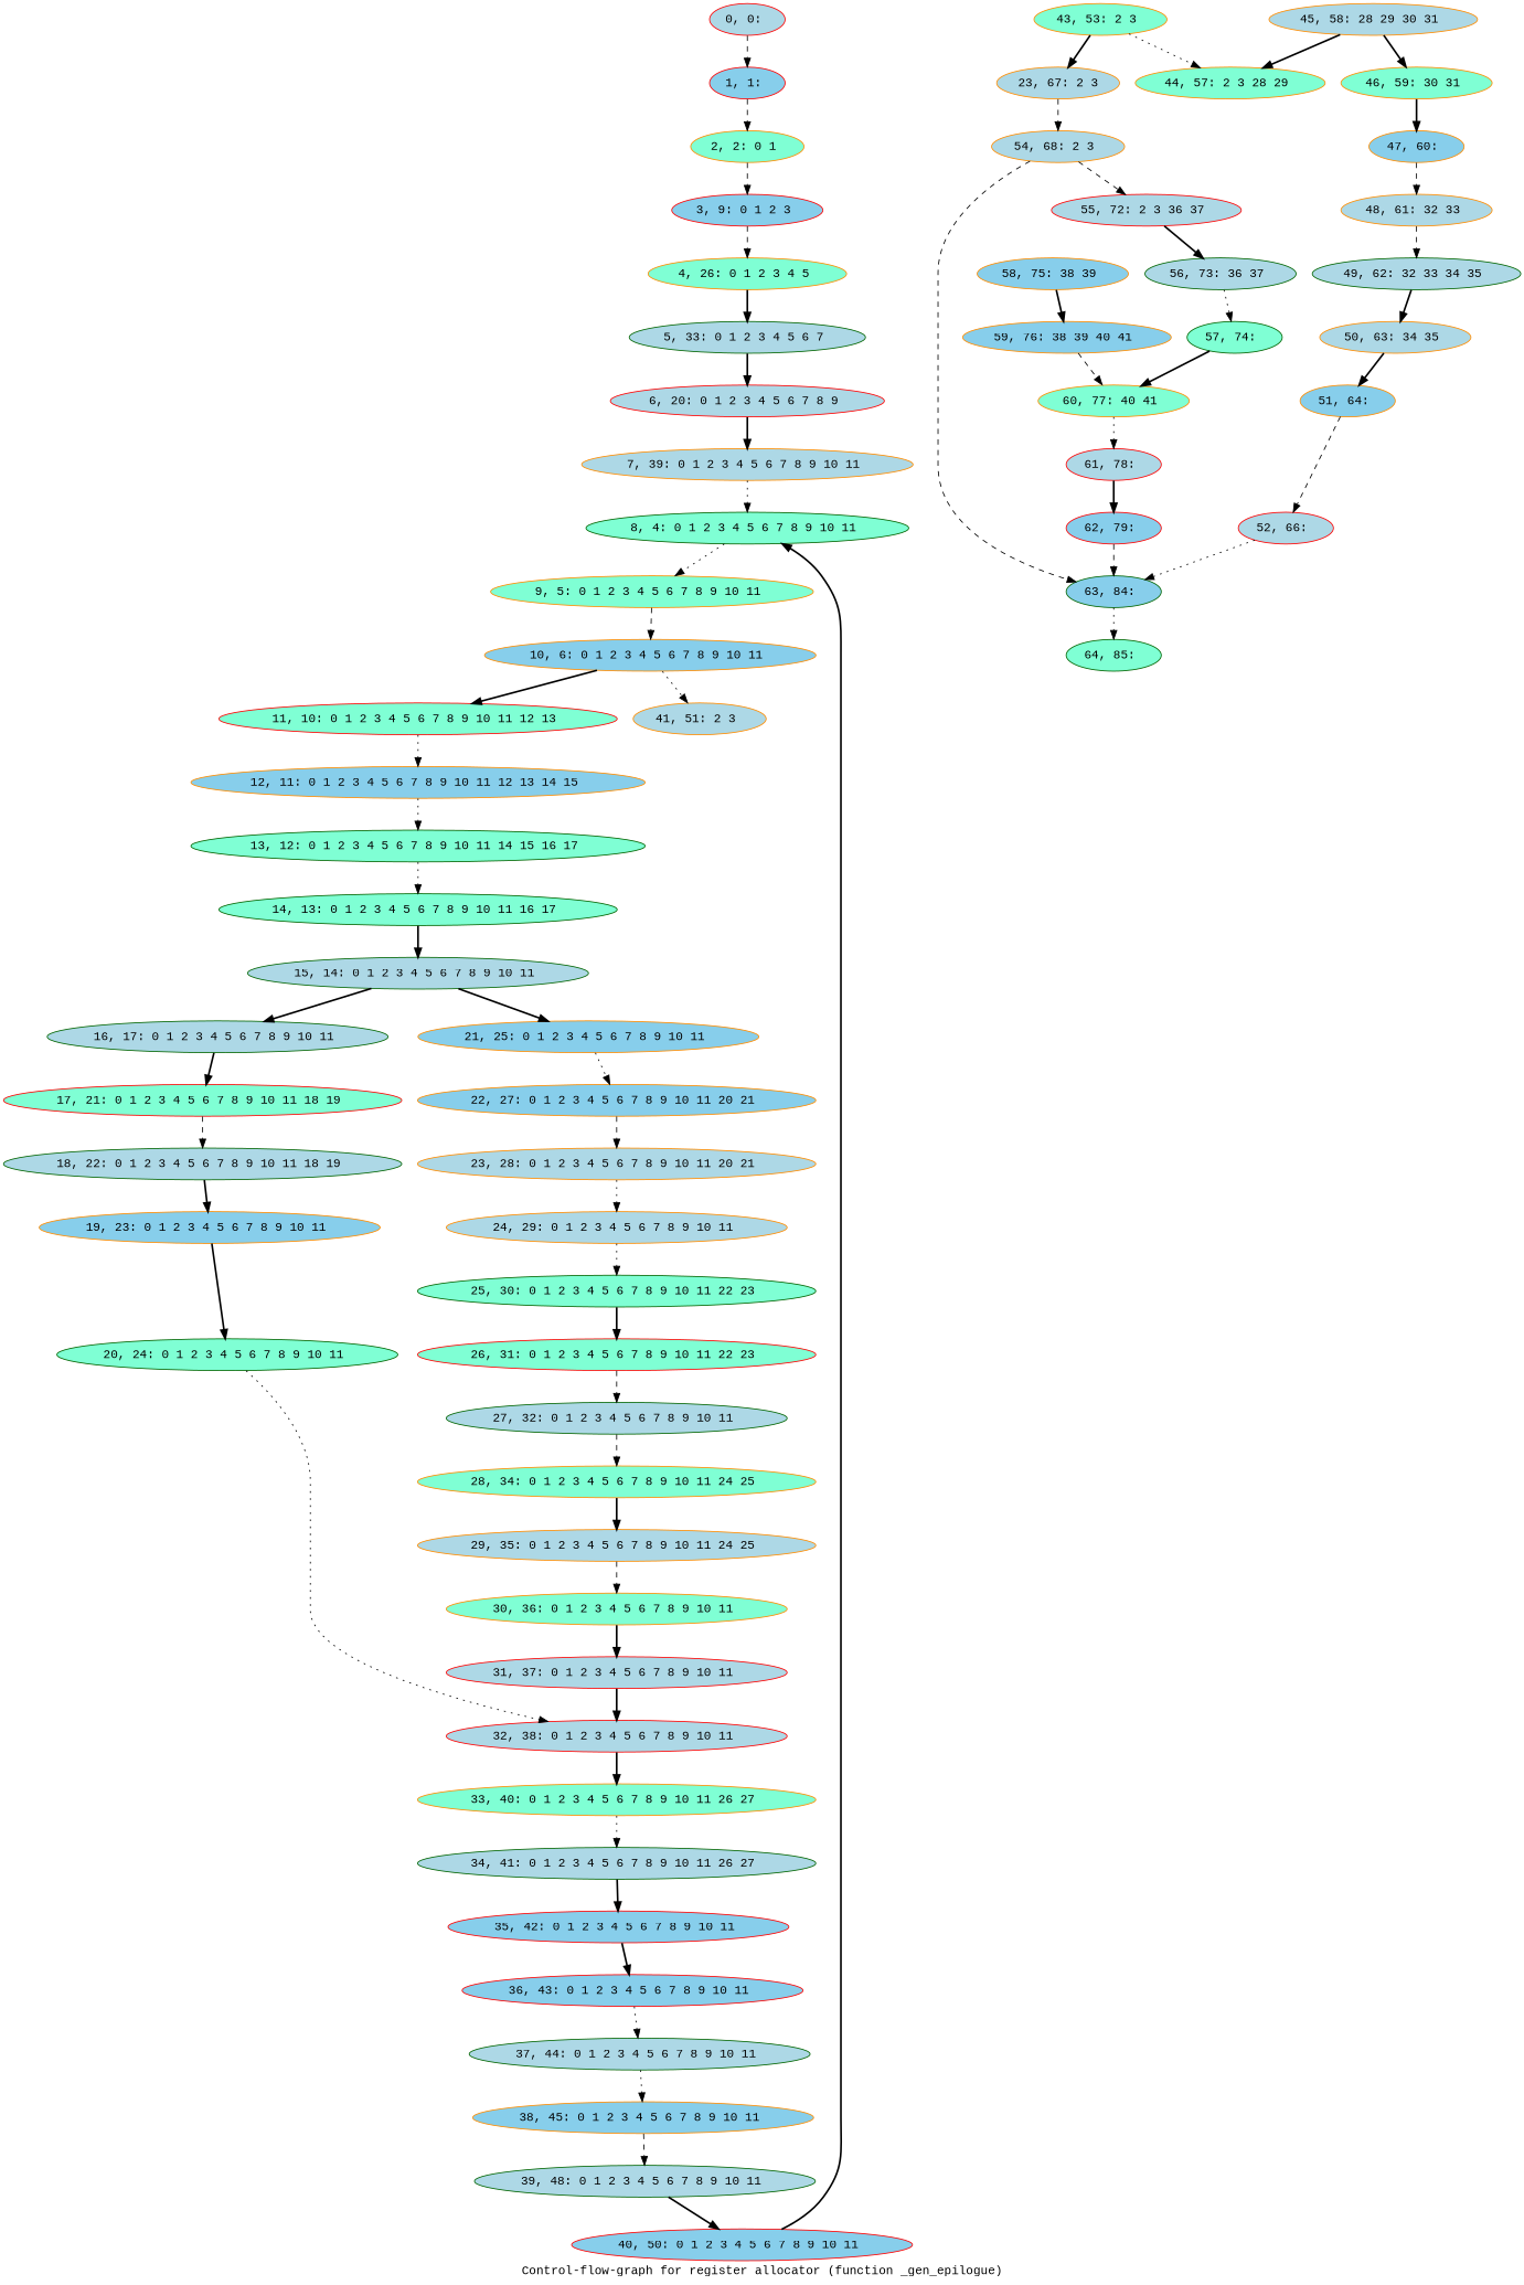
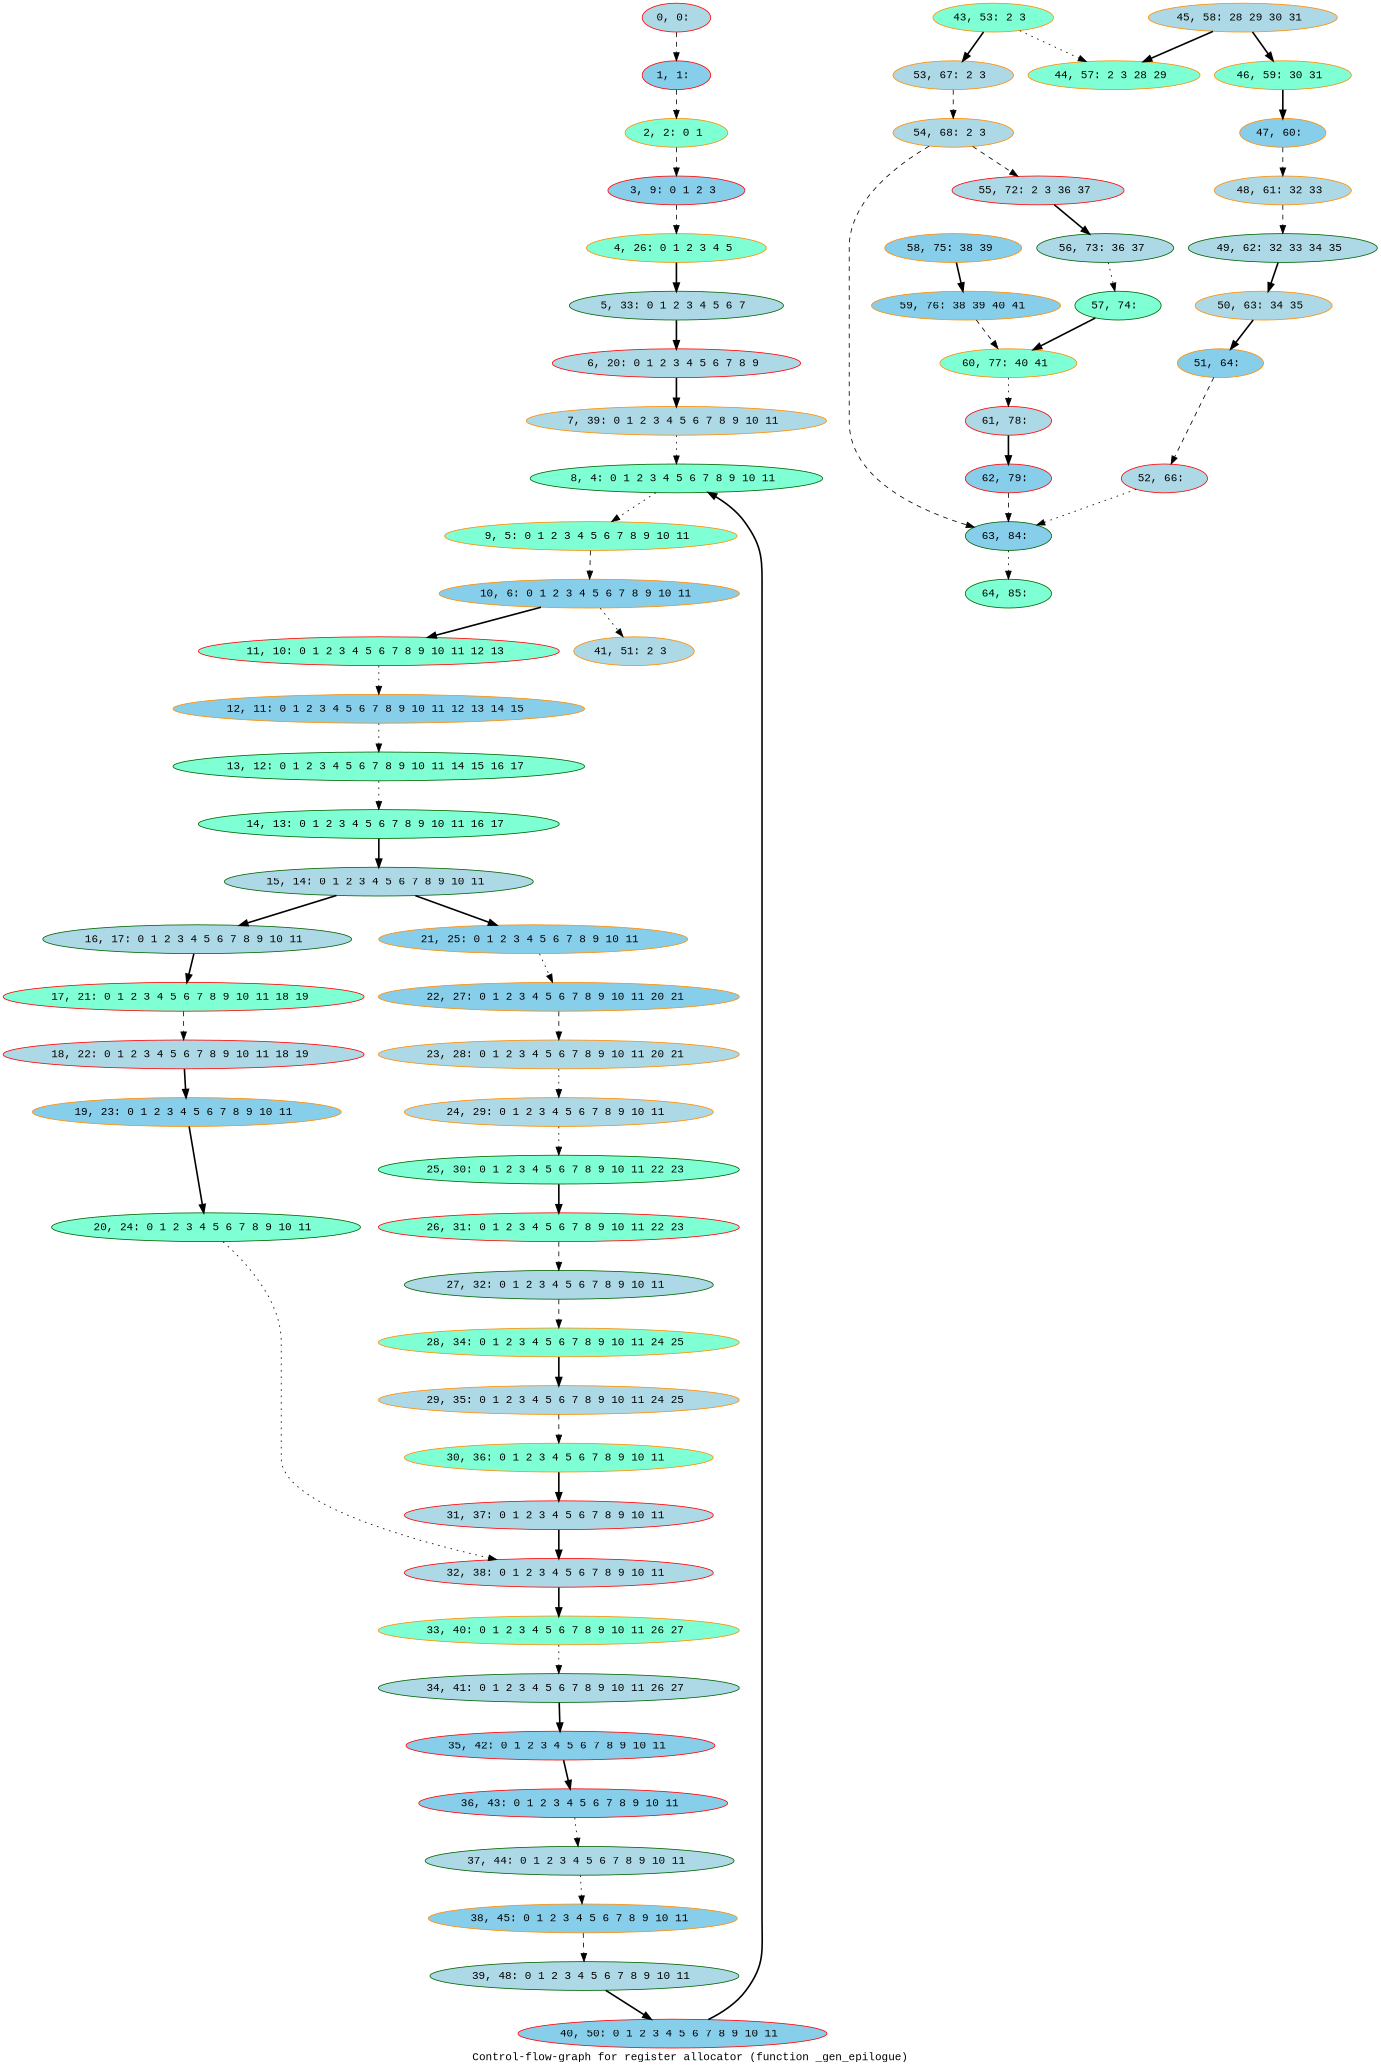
  digraph {
    fontname="Liberation Mono"
    label="Control-flow-graph for register allocator (function _gen_epilogue)"
    node [color=darkorange fillcolor=lightblue fontname="Liberation Mono" style=filled]
    edge [fontname="Liberation Mono" style=bold]
    n1 [color=red label="0, 0: "]
    n2 [color=red fillcolor=skyblue label="1, 1: "]
    n3 [fillcolor=aquamarine label="2, 2: 0 1 "]
    n4 [color=red fillcolor=skyblue label="3, 9: 0 1 2 3 "]
    n5 [fillcolor=aquamarine label="4, 26: 0 1 2 3 4 5 "]
    n6 [color=darkgreen label="5, 33: 0 1 2 3 4 5 6 7 "]
    n7 [color=red label="6, 20: 0 1 2 3 4 5 6 7 8 9 "]
    n8 [label="7, 39: 0 1 2 3 4 5 6 7 8 9 10 11 "]
    n9 [color=darkgreen fillcolor=aquamarine label="8, 4: 0 1 2 3 4 5 6 7 8 9 10 11 "]
    n10 [fillcolor=aquamarine label="9, 5: 0 1 2 3 4 5 6 7 8 9 10 11 "]
    n11 [fillcolor=skyblue label="10, 6: 0 1 2 3 4 5 6 7 8 9 10 11 "]
    n12 [color=red fillcolor=aquamarine label="11, 10: 0 1 2 3 4 5 6 7 8 9 10 11 12 13 "]
    n13 [label="41, 51: 2 3 "]
    n14 [fillcolor=skyblue label="12, 11: 0 1 2 3 4 5 6 7 8 9 10 11 12 13 14 15 "]
    n15 [color=darkgreen fillcolor=aquamarine label="13, 12: 0 1 2 3 4 5 6 7 8 9 10 11 14 15 16 17 "]
    n16 [color=darkgreen fillcolor=aquamarine label="14, 13: 0 1 2 3 4 5 6 7 8 9 10 11 16 17 "]
    n17 [color=darkgreen label="15, 14: 0 1 2 3 4 5 6 7 8 9 10 11 "]
    n18 [color=darkgreen label="16, 17: 0 1 2 3 4 5 6 7 8 9 10 11 "]
    n19 [fillcolor=skyblue label="21, 25: 0 1 2 3 4 5 6 7 8 9 10 11 "]
    n20 [color=red fillcolor=aquamarine label="17, 21: 0 1 2 3 4 5 6 7 8 9 10 11 18 19 "]
    n21 [fillcolor=skyblue label="22, 27: 0 1 2 3 4 5 6 7 8 9 10 11 20 21 "]
-   n22 [color=darkgreen label="18, 22: 0 1 2 3 4 5 6 7 8 9 10 11 18 19 "]
+   n22 [color=red label="18, 22: 0 1 2 3 4 5 6 7 8 9 10 11 18 19 "]
    n23 [fillcolor=skyblue label="19, 23: 0 1 2 3 4 5 6 7 8 9 10 11 "]
    n24 [color=darkgreen fillcolor=aquamarine label="20, 24: 0 1 2 3 4 5 6 7 8 9 10 11 "]
    n25 [color=red label="32, 38: 0 1 2 3 4 5 6 7 8 9 10 11 "]
    n26 [fillcolor=aquamarine label="33, 40: 0 1 2 3 4 5 6 7 8 9 10 11 26 27 "]
    n27 [label="23, 28: 0 1 2 3 4 5 6 7 8 9 10 11 20 21 "]
    n28 [label="24, 29: 0 1 2 3 4 5 6 7 8 9 10 11 "]
    n29 [color=darkgreen fillcolor=aquamarine label="25, 30: 0 1 2 3 4 5 6 7 8 9 10 11 22 23 "]
    n30 [color=red fillcolor=aquamarine label="26, 31: 0 1 2 3 4 5 6 7 8 9 10 11 22 23 "]
    n31 [color=darkgreen label="27, 32: 0 1 2 3 4 5 6 7 8 9 10 11 "]
    n32 [fillcolor=aquamarine label="28, 34: 0 1 2 3 4 5 6 7 8 9 10 11 24 25 "]
    n33 [label="29, 35: 0 1 2 3 4 5 6 7 8 9 10 11 24 25 "]
    n34 [fillcolor=aquamarine label="30, 36: 0 1 2 3 4 5 6 7 8 9 10 11 "]
    n35 [color=red label="31, 37: 0 1 2 3 4 5 6 7 8 9 10 11 "]
    n36 [color=darkgreen label="34, 41: 0 1 2 3 4 5 6 7 8 9 10 11 26 27 "]
    n37 [color=red fillcolor=skyblue label="35, 42: 0 1 2 3 4 5 6 7 8 9 10 11 "]
    n38 [color=red fillcolor=skyblue label="36, 43: 0 1 2 3 4 5 6 7 8 9 10 11 "]
    n39 [color=darkgreen label="37, 44: 0 1 2 3 4 5 6 7 8 9 10 11 "]
    n40 [fillcolor=skyblue label="38, 45: 0 1 2 3 4 5 6 7 8 9 10 11 "]
    n41 [color=darkgreen label="39, 48: 0 1 2 3 4 5 6 7 8 9 10 11 "]
    n42 [color=red fillcolor=skyblue label="40, 50: 0 1 2 3 4 5 6 7 8 9 10 11 "]
    n43 [fillcolor=aquamarine label="43, 53: 2 3 "]
    n44 [fillcolor=aquamarine label="44, 57: 2 3 28 29 "]
-   n45 [label="23, 67: 2 3"]
+   n45 [label="53, 67: 2 3 "]
    n46 [label="54, 68: 2 3 "]
    n47 [label="45, 58: 28 29 30 31 "]
    n48 [fillcolor=aquamarine label="46, 59: 30 31 "]
    n49 [fillcolor=skyblue label="47, 60: "]
    n50 [label="48, 61: 32 33 "]
    n51 [color=darkgreen label="49, 62: 32 33 34 35 "]
    n52 [label="50, 63: 34 35 "]
    n53 [fillcolor=skyblue label="51, 64: "]
    n54 [color=red label="52, 66: "]
    n55 [color=darkgreen fillcolor=skyblue label="63, 84: "]
    n56 [color=darkgreen fillcolor=aquamarine label="64, 85: "]
    n57 [color=red label="55, 72: 2 3 36 37 "]
    n58 [color=darkgreen label="56, 73: 36 37 "]
    n59 [color=darkgreen fillcolor=aquamarine label="57, 74: "]
    n60 [fillcolor=aquamarine label="60, 77: 40 41 "]
    n61 [fillcolor=skyblue label="58, 75: 38 39 "]
    n62 [fillcolor=skyblue label="59, 76: 38 39 40 41 "]
    n63 [color=red label="61, 78: "]
    n64 [color=red fillcolor=skyblue label="62, 79: "]
    n1 -> n2 [style=dashed]
    n2 -> n3 [style=dashed]
    n3 -> n4 [style=dashed]
    n4 -> n5 [style=dashed]
    n5 -> n6
    n6 -> n7
    n7 -> n8
    n8 -> n9 [style=dotted]
    n9 -> n10 [style=dotted]
    n10 -> n11 [style=dashed]
    n11 -> n12
    n11 -> n13 [style=dotted]
    n12 -> n14 [style=dotted]
    n14 -> n15 [style=dotted]
    n15 -> n16 [style=dotted]
    n16 -> n17
    n17 -> n18
    n17 -> n19
    n18 -> n20
    n19 -> n21 [style=dotted]
    n20 -> n22 [style=dashed]
    n21 -> n27 [style=dashed]
    n22 -> n23
    n23 -> n24
    n24 -> n25 [style=dotted]
    n25 -> n26
    n26 -> n36 [style=dotted]
    n27 -> n28 [style=dotted]
    n28 -> n29 [style=dotted]
    n29 -> n30
    n30 -> n31 [style=dashed]
    n31 -> n32 [style=dashed]
    n32 -> n33
    n33 -> n34 [style=dashed]
    n34 -> n35
    n35 -> n25
    n36 -> n37
    n37 -> n38
    n38 -> n39 [style=dotted]
    n39 -> n40 [style=dotted]
    n40 -> n41 [style=dashed]
    n41 -> n42
    n42 -> n9
    n43 -> n44 [style=dotted]
    n43 -> n45
    n45 -> n46 [style=dashed]
    n46 -> n55 [style=dashed]
    n46 -> n57 [style=dashed]
    n47 -> n44
    n47 -> n48
    n48 -> n49
    n49 -> n50 [style=dashed]
    n50 -> n51 [style=dashed]
    n51 -> n52
    n52 -> n53
    n53 -> n54 [style=dashed]
    n54 -> n55 [style=dotted]
    n55 -> n56 [style=dotted]
    n57 -> n58
    n58 -> n59 [style=dotted]
    n59 -> n60
    n60 -> n63 [style=dotted]
    n61 -> n62
    n62 -> n60 [style=dashed]
    n63 -> n64
    n64 -> n55 [style=dashed]
  }
